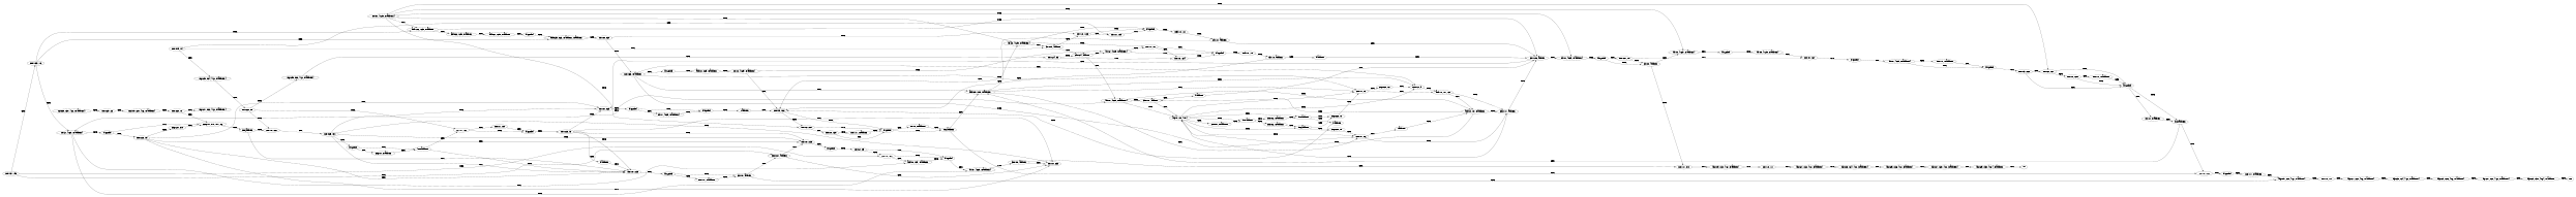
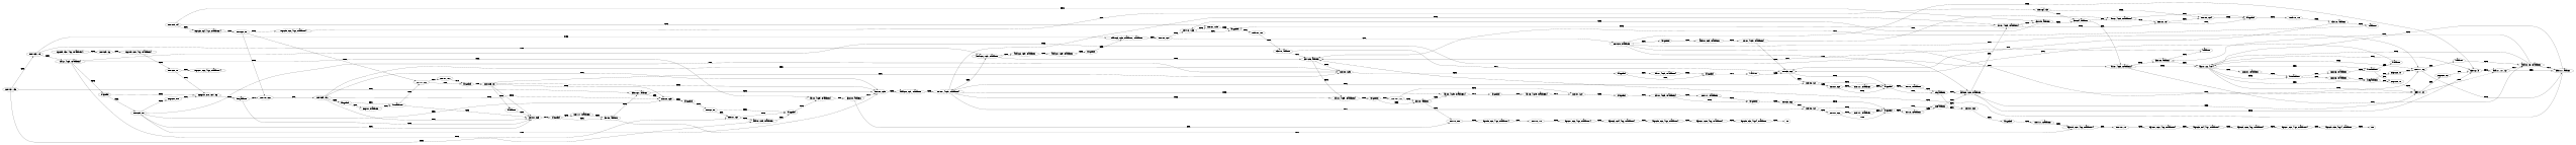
  digraph {
    rankdir=LR
    n1 [label="stp x29 , x30 , [ sp , #- address ]!"]
    n2 [label="mov x29 , sp"]
    n3 [label="stp x19 , x20 , [ sp , # address ]"]
    n4 [label="mov x20 , x1"]
    n5 [label="stp x21 , x22 , [ sp , # address ]"]
    n6 [label="ccmp x0 , # 0 , # 0 , eq"]
    n7 [label="b.eq address"]
    n8 [label="mov x19 , x4"]
    n9 [label="stp x23 , x24 , [ sp , # address ]"]
    n10 [label="cbz x19 , address"]
    n11 [label="mov x1 , x19"]
    n12 [label="mov x22 , x0"]
    n13 [label="cbz x24 , address"]
    n14 [label="mov w2 , w23"]
    n15 [label="bl symbol"]
    n16 [label="stp x25 , x26 , [ sp , # address ]"]
    n17 [label="mov x0 , x22"]
    n18 [label="mov x0 , x22"]
    n19 [label="mov x24 , x3"]
    n20 [label="mov x25 , # 0"]
    n21 [label="mov x1 , # 0"]
    n22 [label="bl symbol"]
    n23 [label="mov x0 , x24"]
    n24 [label="ldr x0 , [ x29 , # address ]"]
    n25 [label="ldr x2 , [ x29 , # address ]"]
    n26 [label="bl symbol"]
    n27 [label="mov x21 , x5"]
    n28 [label="mov w23 , w6"]
    n29 [label="cbnz x21 , address"]
    n30 [label="mov x1 , x21"]
    n31 [label="str x2 , [ x29 , # address ]"]
    n32 [label="and w26 , w23 , # address"]
    n33 [label="ubfx x23 , x23 , # address , # address"]
    n34 [label="mov x0 , x25"]
    n35 [label="mov x0 , x25"]
    n36 [label="add x0 , x29 , # address"]
    n37 [label="bl symbol"]
    n38 [label="bl symbol"]
    n39 [label="ldr x0 , [ x29 , # address ]"]
    n40 [label="add x22 , x29 , # address"]
    n41 [label="cbz w26 , address"]
    n42 [label="mov x8 , x20"]
    n43 [label="mov x25 , x0"]
    n44 [label="cbnz x0 , address"]
    n45 [label="cbnz x0 , address"]
    n46 [label="ldp x1 , x2 , [ x0 ]"]
    n47 [label="add x0 , x0 , # address"]
    n48 [label="cmp x20 , # 0"]
    n49 [label="mov x0 , x25"]
    n50 [label="mov x0 , x25"]
    n51 [label="bl symbol"]
    n52 [label="bl symbol"]
+   n53 [label="add x20 , x29 , # address"]
    n54 [label="bl symbol"]
    n55 [label="bl symbol"]
    n56 [label="mov w1 , # address"]
    n57 [label="cbz x0 , address"]
    n58 [label="cmp x0 , # address"]
    n59 [label="b.ne address"]
    n60 [label="mov x25 , x0"]
    n61 [label="ldp x19 , x20 , [ sp , # address ]"]
    n62 [label="mov w0 , w1"]
    n63 [label="ldp x21 , x22 , [ sp , # address ]"]
    n64 [label="b address"]
    n65 [label="ldp x23 , x24 , [ sp , # address ]"]
    n66 [label="ldp x25 , x26 , [ sp , # address ]"]
    n67 [label="ldp x27 , x28 , [ sp , # address ]"]
    n68 [label="ldp x29 , x30 , [ sp ] , # address"]
    n69 [label=ret]
-   n70 [label="mov x2 , x9"]
+   n70 [label="mov x2 , x0"]
    n71 [label="str xzr , [ x29 , # address ]"]
    n72 [label="mov w1 , # 0"]
    n73 [label="ldp x19 , x20 , [ sp , # address ]"]
    n74 [label="mov w0 , w1"]
    n75 [label="ldr x0 , [ x29 , # address ]"]
    n76 [label="mov x2 , x21"]
    n77 [label="ldr x0 , [ x29 , # address ]"]
    n78 [label="ldr x0 , [ x29 , # address ]"]
    n79 [label="mov x2 , x21"]
    n80 [label="mov x1 , x0"]
    n81 [label="bl symbol"]
    n82 [label="mov x0 , x20"]
    n83 [label="bl symbol"]
    n84 [label="bl symbol"]
    n85 [label="bl symbol"]
    n86 [label="mov x0 , x20"]
    n87 [label="add x21 , x29 , # address"]
    n88 [label="bl symbol"]
    n89 [label="mov x28 , # address"]
    n90 [label="bl symbol"]
    n91 [label="add x28 , x28 , # address"]
    n92 [label="cset w1 , eq"]
    n93 [label="cset w1 , cs"]
    n94 [label="cset w2 , ls"]
    n95 [label="add x0 , x29 , # address"]
    n96 [label="b address"]
    n97 [label="cbnz w1 , address"]
    n98 [label="cmp x28 , x2"]
    n99 [label="and w1 , w1 , w2"]
    n100 [label="str x0 , [ x29 , # address ]"]
    n101 [label="mov x3 , x22"]
    n102 [label="tst w0 , # address"]
    n103 [label="b.eq address"]
    n104 [label="ldp x21 , x22 , [ sp , # address ]"]
    n105 [label="ldp x23 , x24 , [ sp , # address ]"]
    n106 [label="ldp x25 , x26 , [ sp , # address ]"]
    n107 [label="ldp x27 , x28 , [ sp , # address ]"]
    n108 [label="ldp x29 , x30 , [ sp ] , # address"]
    n109 [label=ret]
    n110 [label="mov x0 , x20"]
    n111 [label="bl symbol"]
    n112 [label="mov w1 , # address"]
    n113 [label="uxtb w0 , w0"]
    n114 [label="b address"]
    n115 [label="cmn x1 , # address"]
    n116 [label="b.ne address"]
    n117 [label="b.eq address"]
    n118 [label="b.ne address"]
    n119 [label="uxtb w0 , w0"]
    n120 [label="cbz w0 , address"]
    n121 [label="cmn x2 , # address"]
    n122 [label="cmn x2 , # address"]
    n123 [label="cmp x28 , x1"]
    n124 [label="cmp x28 , x1"]
    n125 [label="b address"]
    n126 [label="cbz w0 , address"]
    n127 [label="b address"]
    n128 [label="mov w1 , # address"]
    n129 [label="ldr x1 , [ x29 , # address ]"]
    n130 [label="bl symbol"]
    n131 [label="mov x27 , x0"]
    n132 [label="cbz x0 , address"]
    n133 [label="b address"]
    n134 [label="mov x1 , x27"]
    n135 [label="bl symbol"]
    n136 [label="ldr x0 , [ x29 , # address ]"]
    n137 [label="ldr x0 , [ x29 , # address ]"]
    n138 [label="mov w1 , # address"]
    n139 [label="bl symbol"]
    n140 [label="mov x3 , x22"]
    n141 [label="tst w0 , # address"]
    n142 [label="b.ne address"]
    n143 [label="mov w1 , # address"]
    n1 -> n2 [label=CFG]
    n2 -> n3 [label=CFG]
    n3 -> n4 [label=CFG]
    n4 -> n5 [label=CFG]
    n4 -> n6 [label=DFG]
    n6 -> n7 [label=DFG]
    n7 -> n17 [label=CFG]
    n7 -> n49 [label=CFG]
    n8 -> n9 [label=CFG]
    n8 -> n10 [label=DFG]
    n8 -> n11 [label=CFG]
    n9 -> n12 [label=CFG]
    n10 -> n13 [label=CFG]
    n10 -> n14 [label=CFG]
    n11 -> n15 [label=DFG]
    n12 -> n16 [label=DFG]
    n12 -> n17 [label=DFG]
    n12 -> n18 [label=DFG]
    n13 -> n24 [label=CFG]
    n13 -> n25 [label=CFG]
    n14 -> n11 [label=CFG]
    n14 -> n15 [label=DFG]
    n15 -> n113 [label=DFG]
    n16 -> n19 [label=CFG]
    n17 -> n20 [label=CFG]
    n18 -> n21 [label=CFG]
    n18 -> n22 [label=DFG]
    n19 -> n13 [label=DFG]
    n19 -> n23 [label=DFG]
    n20 -> n34 [label=DFG]
    n20 -> n35 [label=DFG]
    n20 -> n49 [label=DFG]
    n20 -> n50 [label=DFG]
    n20 -> n55 [label=CFG]
    n21 -> n22 [label=CFG]
    n22 -> n60 [label=DFG]
    n23 -> n26 [label=DFG]
    n24 -> n45 [label=DFG]
    n24 -> n46 [label=DFG]
    n24 -> n47 [label=DFG]
    n25 -> n26 [label=DFG]
    n25 -> n80 [label=CFG]
    n26 -> n119 [label=DFG]
    n27 -> n28 [label=CFG]
    n27 -> n29 [label=DFG]
    n27 -> n30 [label=DFG]
    n28 -> n31 [label=CFG]
    n28 -> n32 [label=DFG]
    n28 -> n33 [label=DFG]
    n29 -> n34 [label=CFG]
    n29 -> n35 [label=CFG]
    n30 -> n36 [label=CFG]
    n30 -> n37 [label=DFG]
    n31 -> n24 [label=DFG]
    n31 -> n36 [label=DFG]
    n31 -> n38 [label=CFG]
    n31 -> n39 [label=DFG]
    n32 -> n40 [label=CFG]
    n32 -> n41 [label=DFG]
    n33 -> n42 [label=CFG]
    n34 -> n52 [label=DFG]
+   n35 -> n53 [label=CFG]
    n36 -> n37 [label=DFG]
    n37 -> n39 [label=CFG]
    n38 -> n6 [label=DFG]
    n38 -> n43 [label=DFG]
    n39 -> n44 [label=DFG]
    n40 -> n87 [label=CFG]
    n41 -> n50 [label=CFG]
    n41 -> n77 [label=CFG]
    n42 -> n14 [label=DFG]
    n42 -> n89 [label=CFG]
    n43 -> n34 [label=DFG]
    n43 -> n35 [label=DFG]
    n43 -> n48 [label=CFG]
    n43 -> n49 [label=DFG]
    n43 -> n50 [label=DFG]
    n44 -> n35 [label=CFG]
    n44 -> n72 [label=CFG]
    n45 -> n46 [label=CFG]
    n45 -> n114 [label=CFG]
    n46 -> n92 [label=DFG]
    n46 -> n93 [label=DFG]
    n46 -> n94 [label=DFG]
    n46 -> n115 [label=CFG]
    n46 -> n116 [label=DFG]
    n46 -> n117 [label=DFG]
    n46 -> n118 [label=DFG]
    n47 -> n45 [label=DFG]
    n47 -> n46 [label=DFG]
    n47 -> n97 [label=CFG]
    n48 -> n6 [label=CFG]
    n49 -> n51 [label=DFG]
    n50 -> n54 [label=CFG]
    n51 -> n56 [label=CFG]
    n51 -> n57 [label=DFG]
    n52 -> n70 [label=DFG]
+   n53 -> n71 [label=CFG]
    n54 -> n129 [label=CFG]
    n54 -> n130 [label=DFG]
    n55 -> n58 [label=CFG]
    n55 -> n59 [label=DFG]
    n56 -> n57 [label=CFG]
    n57 -> n29 [label=CFG]
    n57 -> n61 [label=CFG]
    n58 -> n59 [label=CFG]
    n59 -> n18 [label=CFG]
    n59 -> n49 [label=CFG]
    n60 -> n34 [label=DFG]
    n60 -> n35 [label=DFG]
    n60 -> n49 [label=DFG]
    n60 -> n50 [label=DFG]
    n60 -> n64 [label=CFG]
    n61 -> n62 [label=CFG]
    n62 -> n63 [label=CFG]
    n63 -> n65 [label=CFG]
    n64 -> n49 [label=CFG]
    n65 -> n66 [label=CFG]
    n66 -> n67 [label=CFG]
    n67 -> n68 [label=CFG]
    n68 -> n69 [label=CFG]
    n70 -> n30 [label=CFG]
    n70 -> n37 [label=DFG]
    n71 -> n32 [label=CFG]
    n71 -> n75 [label=DFG]
    n71 -> n76 [label=DFG]
    n71 -> n77 [label=DFG]
    n71 -> n78 [label=DFG]
    n71 -> n79 [label=DFG]
    n72 -> n73 [label=CFG]
    n73 -> n74 [label=CFG]
    n74 -> n104 [label=CFG]
    n75 -> n10 [label=CFG]
    n75 -> n15 [label=DFG]
    n75 -> n80 [label=DFG]
    n76 -> n81 [label=DFG]
    n76 -> n82 [label=CFG]
    n77 -> n83 [label=DFG]
    n78 -> n84 [label=DFG]
    n79 -> n85 [label=DFG]
    n79 -> n86 [label=CFG]
    n80 -> n23 [label=CFG]
    n80 -> n26 [label=DFG]
    n81 -> n102 [label=CFG]
    n81 -> n103 [label=DFG]
    n82 -> n81 [label=DFG]
    n82 -> n128 [label=CFG]
    n83 -> n131 [label=DFG]
    n83 -> n132 [label=DFG]
    n84 -> n136 [label=CFG]
    n85 -> n141 [label=CFG]
    n85 -> n142 [label=DFG]
    n86 -> n85 [label=DFG]
    n86 -> n143 [label=CFG]
    n87 -> n88 [label=CFG]
    n88 -> n33 [label=CFG]
    n89 -> n90 [label=CFG]
    n89 -> n91 [label=DFG]
    n89 -> n92 [label=DFG]
    n89 -> n93 [label=DFG]
    n89 -> n94 [label=DFG]
    n90 -> n95 [label=CFG]
    n91 -> n75 [label=CFG]
    n91 -> n92 [label=DFG]
    n91 -> n93 [label=DFG]
    n91 -> n94 [label=DFG]
    n92 -> n96 [label=CFG]
    n92 -> n97 [label=DFG]
    n93 -> n98 [label=CFG]
    n93 -> n99 [label=DFG]
    n94 -> n99 [label=DFG]
    n95 -> n100 [label=CFG]
    n96 -> n47 [label=CFG]
    n97 -> n41 [label=CFG]
    n97 -> n46 [label=CFG]
    n98 -> n94 [label=CFG]
    n99 -> n47 [label=CFG]
    n99 -> n97 [label=DFG]
    n100 -> n25 [label=DFG]
    n100 -> n101 [label=CFG]
    n101 -> n76 [label=CFG]
    n101 -> n81 [label=DFG]
    n102 -> n103 [label=CFG]
    n103 -> n91 [label=CFG]
    n103 -> n110 [label=CFG]
    n104 -> n105 [label=CFG]
    n105 -> n106 [label=CFG]
    n106 -> n107 [label=CFG]
    n107 -> n108 [label=CFG]
    n108 -> n109 [label=CFG]
    n110 -> n111 [label=DFG]
    n111 -> n112 [label=CFG]
    n112 -> n61 [label=CFG]
    n113 -> n120 [label=DFG]
    n114 -> n41 [label=CFG]
    n115 -> n116 [label=CFG]
    n116 -> n121 [label=CFG]
    n116 -> n122 [label=CFG]
    n117 -> n123 [label=CFG]
    n117 -> n124 [label=CFG]
    n118 -> n124 [label=CFG]
    n118 -> n125 [label=CFG]
    n119 -> n126 [label=DFG]
    n120 -> n41 [label=CFG]
    n120 -> n101 [label=CFG]
    n121 -> n117 [label=CFG]
    n122 -> n118 [label=CFG]
    n123 -> n92 [label=CFG]
    n124 -> n93 [label=CFG]
    n125 -> n101 [label=CFG]
    n126 -> n101 [label=CFG]
    n126 -> n127 [label=CFG]
    n127 -> n41 [label=CFG]
    n128 -> n81 [label=CFG]
    n129 -> n130 [label=DFG]
    n130 -> n133 [label=CFG]
    n131 -> n132 [label=CFG]
    n131 -> n134 [label=DFG]
    n132 -> n72 [label=CFG]
    n132 -> n78 [label=CFG]
    n133 -> n101 [label=CFG]
    n134 -> n135 [label=CFG]
    n135 -> n137 [label=CFG]
    n136 -> n134 [label=CFG]
    n137 -> n138 [label=CFG]
    n137 -> n139 [label=DFG]
    n138 -> n139 [label=CFG]
    n139 -> n140 [label=CFG]
    n140 -> n79 [label=CFG]
    n140 -> n85 [label=DFG]
    n141 -> n142 [label=CFG]
    n142 -> n91 [label=CFG]
    n142 -> n110 [label=CFG]
    n143 -> n85 [label=CFG]
  }
